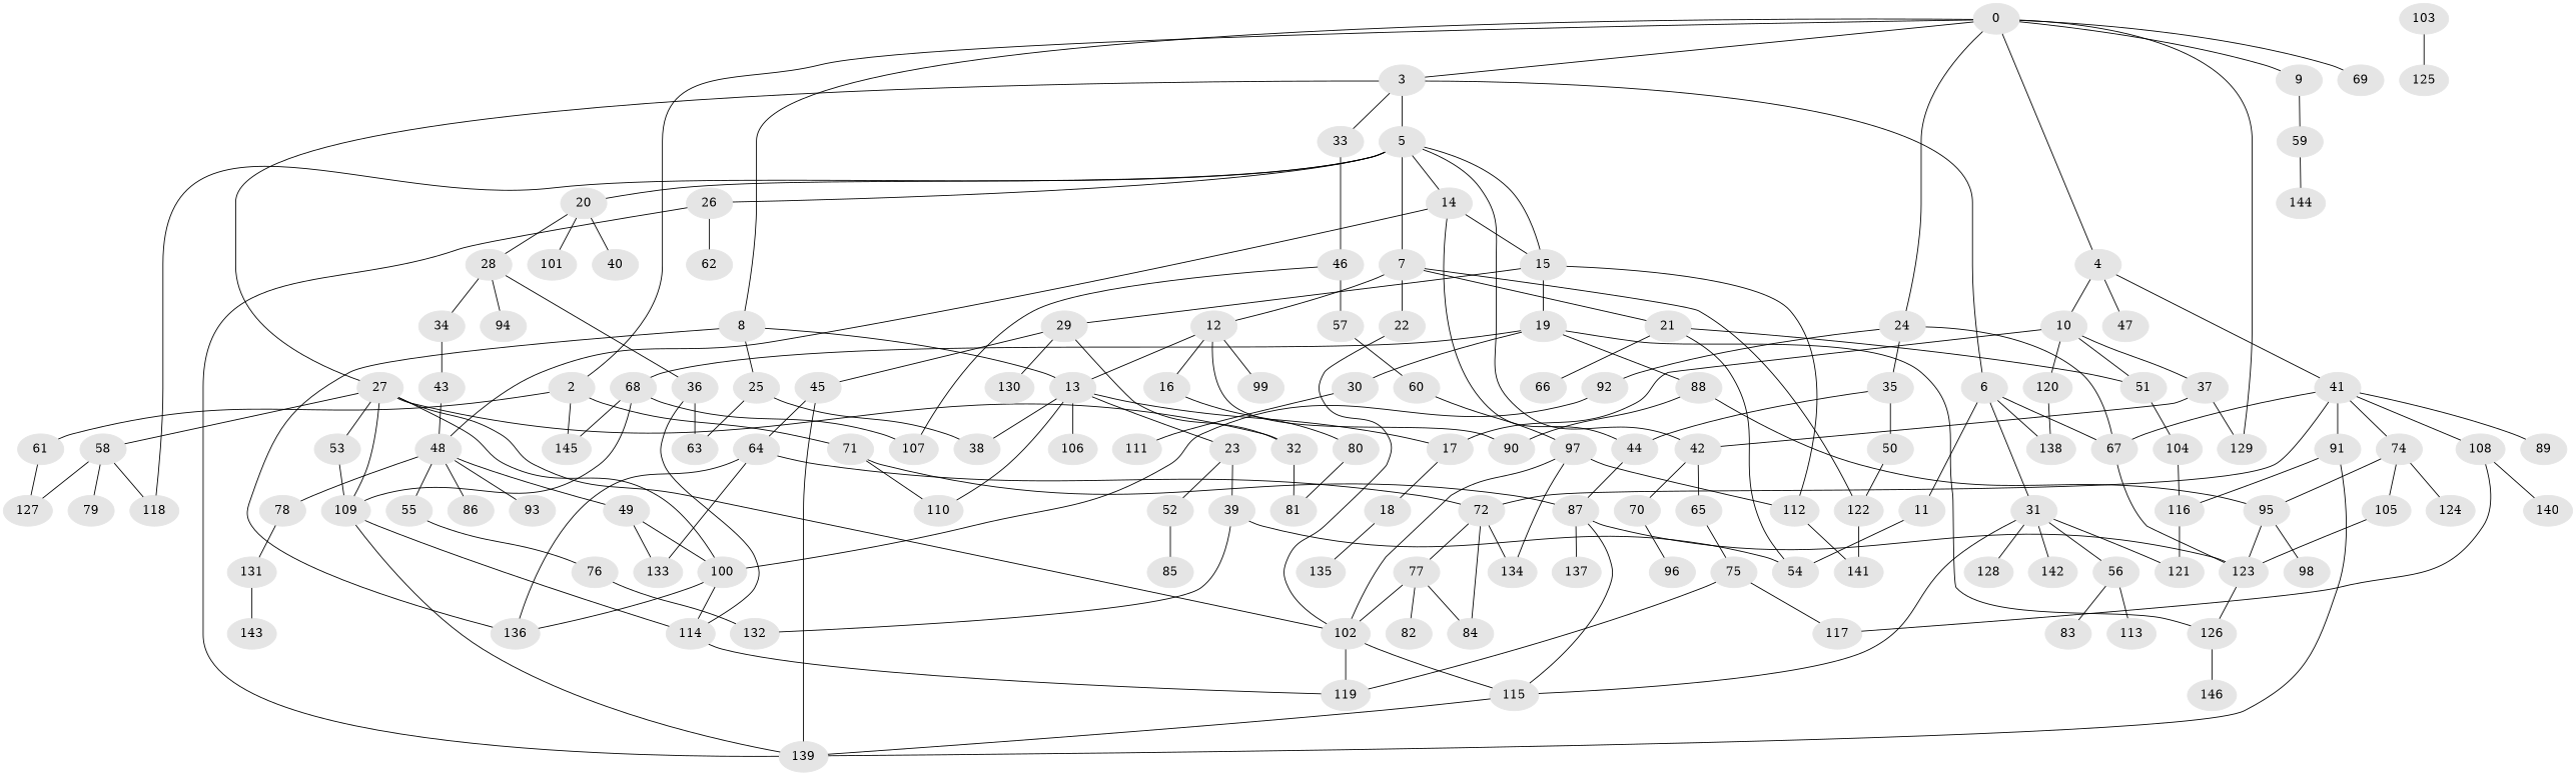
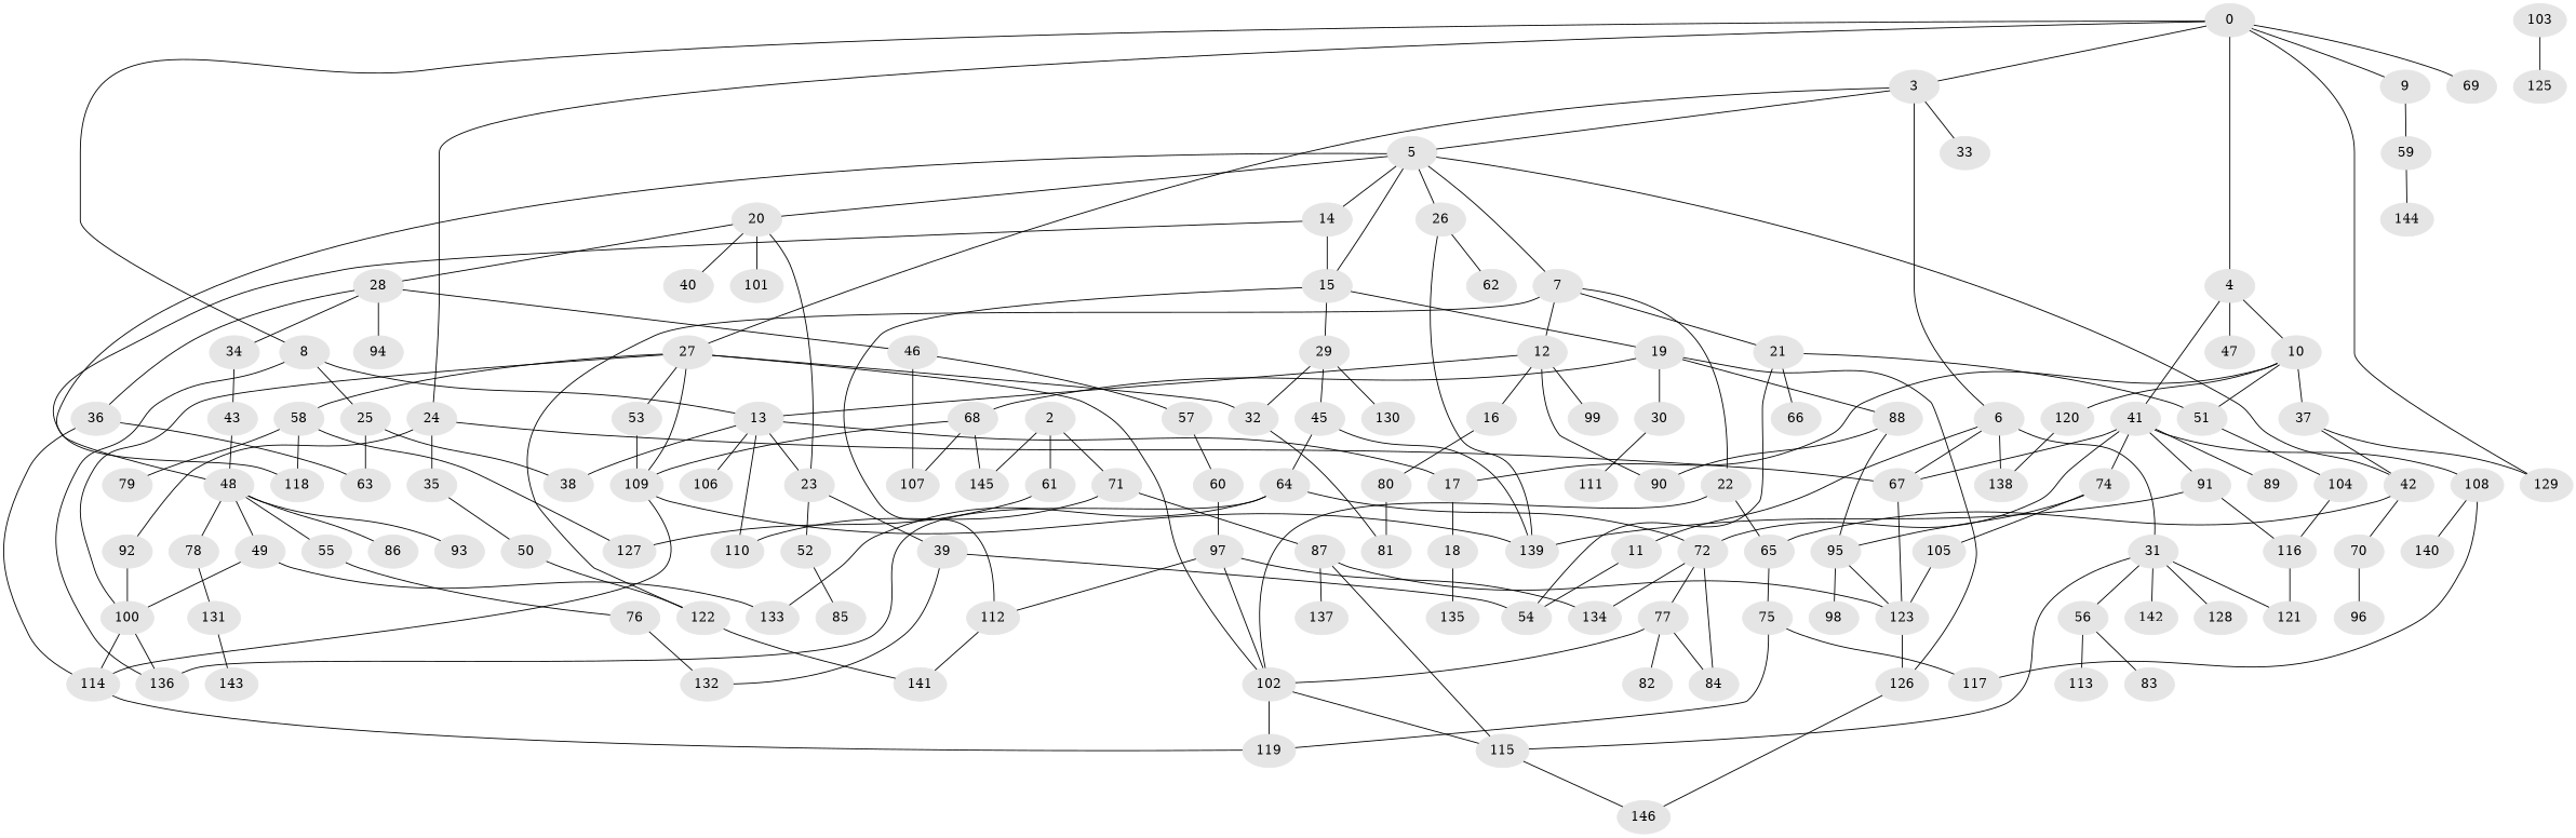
  graph {
    node [color=gray90 style=filled]
    n1 [label=0]
    2
    3
    4
    8
    9
    24
    69
    129
    61
    71
    145
    5
    6
    27
    33
    10
    41
    47
    13
    25
    136
    59
    67
    35
    92
    127
    110
    87
    7
    14
    15
    20
    26
    42
    118
    11
    31
    138
    102
    32
    53
    58
    100
    109
    46
    17
    37
    51
    120
    72
    74
    89
    91
    108
    12
    21
    22
    122
-   44
    48
    19
    29
    112
    23
    28
    40
    101
    62
    139
    65
    70
    54
    56
    115
    121
    128
    142
    123
    103
    125
    16
    90
    99
    66
    141
    38
    106
    63
    144
    18
    104
    80
    39
    52
    49
    55
    78
    86
    93
    30
    68
    88
    126
    45
    130
    81
    135
    111
    107
    95
    146
    34
    36
    94
    75
    119
    132
    85
    50
    79
    114
    43
    64
    83
    113
    57
    77
    84
    134
    105
-   124
    116
    117
    140
    96
    137
    133
    60
    76
    131
    97
    82
    98
    143
-   n1 -- 2
    n1 -- 3
    n1 -- 4
    n1 -- 8
    n1 -- 9
    n1 -- 24
    n1 -- 69
    n1 -- 129
    2 -- 61
    2 -- 71
    2 -- 145
    3 -- 5
    3 -- 6
    3 -- 27
    3 -- 33
    4 -- 10
    4 -- 41
    4 -- 47
    8 -- 13
    8 -- 25
    8 -- 136
    9 -- 59
    24 -- 67
    24 -- 35
    24 -- 92
    61 -- 127
    71 -- 110
    71 -- 87
    5 -- 7
    5 -- 14
    5 -- 15
    5 -- 20
    5 -- 26
    5 -- 42
    5 -- 118
    6 -- 67
    6 -- 11
    6 -- 31
    6 -- 138
    27 -- 102
    27 -- 32
    27 -- 53
    27 -- 58
    27 -- 100
    27 -- 109
-   33 -- 46
+   28 -- 46
    10 -- 17
    10 -- 37
    10 -- 51
    10 -- 120
    41 -- 67
    41 -- 72
    41 -- 74
    41 -- 89
    41 -- 91
    41 -- 108
    13 -- 110
    13 -- 17
    13 -- 23
    13 -- 38
    13 -- 106
    25 -- 38
    25 -- 63
    59 -- 144
    67 -- 123
-   35 -- 44
    35 -- 50
    92 -- 100
    87 -- 115
    87 -- 123
    87 -- 137
    7 -- 12
    7 -- 21
    7 -- 22
    7 -- 122
    14 -- 15
-   14 -- 44
    14 -- 48
    15 -- 19
    15 -- 29
    15 -- 112
+   20 -- 23
    20 -- 28
    20 -- 40
    20 -- 101
    26 -- 62
    26 -- 139
    42 -- 65
    42 -- 70
    11 -- 54
    31 -- 56
    31 -- 115
    31 -- 121
    31 -- 128
    31 -- 142
    102 -- 115
    102 -- 119
    32 -- 81
    53 -- 109
    58 -- 127
    58 -- 118
    58 -- 79
    100 -- 136
    100 -- 114
    109 -- 139
    109 -- 114
    46 -- 107
    46 -- 57
    17 -- 18
    37 -- 129
    37 -- 42
    51 -- 104
    120 -- 138
    72 -- 77
    72 -- 84
    72 -- 134
    74 -- 95
    74 -- 105
-   74 -- 124
    91 -- 139
    91 -- 116
    108 -- 117
    108 -- 140
    12 -- 13
    12 -- 16
    12 -- 90
    12 -- 99
    21 -- 51
    21 -- 54
    21 -- 66
    22 -- 102
+   22 -- 65
    122 -- 141
-   44 -- 87
    48 -- 49
    48 -- 55
    48 -- 78
    48 -- 86
    48 -- 93
    19 -- 30
    19 -- 68
    19 -- 88
    19 -- 126
    29 -- 32
    29 -- 45
    29 -- 130
    112 -- 141
    23 -- 39
    23 -- 52
    28 -- 34
    28 -- 36
    28 -- 94
    65 -- 75
    70 -- 96
    56 -- 83
    56 -- 113
-   115 -- 139
+   115 -- 146
    123 -- 126
    103 -- 125
    16 -- 80
    18 -- 135
    104 -- 116
    80 -- 81
    39 -- 54
    39 -- 132
    52 -- 85
    49 -- 100
    49 -- 133
    55 -- 76
    78 -- 131
    30 -- 111
    68 -- 145
    68 -- 109
    68 -- 107
    88 -- 90
    88 -- 95
    126 -- 146
    45 -- 139
    45 -- 64
    95 -- 123
    95 -- 98
    34 -- 43
    36 -- 63
    36 -- 114
    75 -- 119
    75 -- 117
    50 -- 122
    114 -- 119
    43 -- 48
    64 -- 136
    64 -- 72
    64 -- 133
    57 -- 60
    77 -- 102
    77 -- 84
    77 -- 82
    105 -- 123
    116 -- 121
    60 -- 97
    76 -- 132
    131 -- 143
    97 -- 102
    97 -- 112
    97 -- 134
  }
